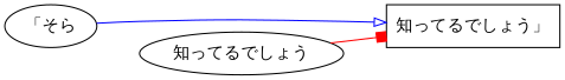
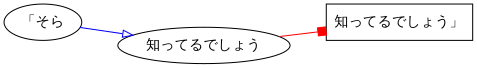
  digraph {
    fontname="DejaVu Serif"
    rankdir=LR
    node [fontname="DejaVu Serif" shape=ellipse]
    edge [fontname="DejaVu Serif"]
    n1 [label="「そら"]
    n2 [label="知ってるでしょう」" shape=box]
    n3 [label="知ってるでしょう"]
-   n1 -> n2 [arrowhead=onormal color=blue]
+   n1 -> n3 [arrowhead=onormal color=blue]
    n3 -> n2 [arrowhead=box color=red]
  }
